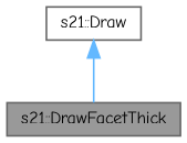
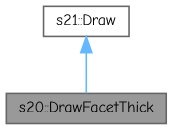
  digraph {
    fontname="Comic Neue"
    node [color=gray40 fontname="Comic Neue" fontsize=10 shape=box style=filled]
-   n1 [fillcolor=grey60 fontcolor=black height=0.2 label="s21::DrawFacetThick" width=0.4]
+   n1 [fillcolor=grey60 fontcolor=black height=0.2 label="s20::DrawFacetThick" width=0.4]
    n2 [fillcolor=white height=0.2 label="s21::Draw" width=0.4]
    n2 -> n1 [color=steelblue1 dir=back fontname="Comic Neue" fontsize=10 labelfontname=Helvetica labelfontsize=10 style=solid]
  }
